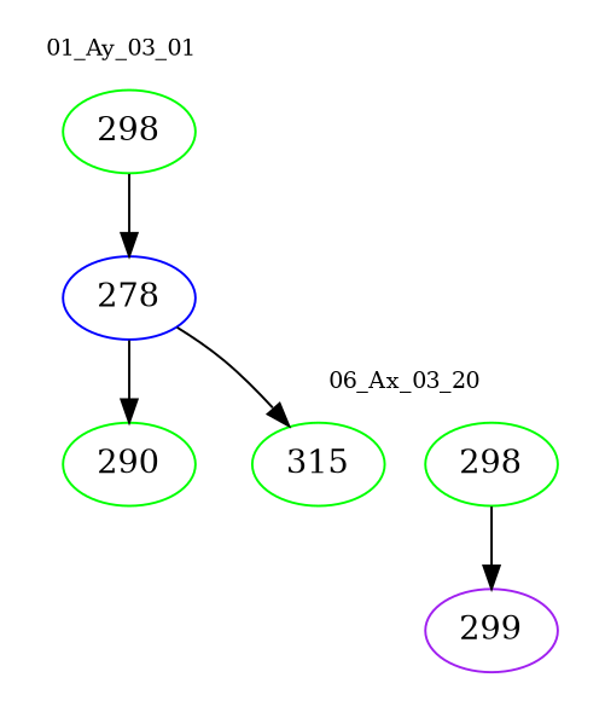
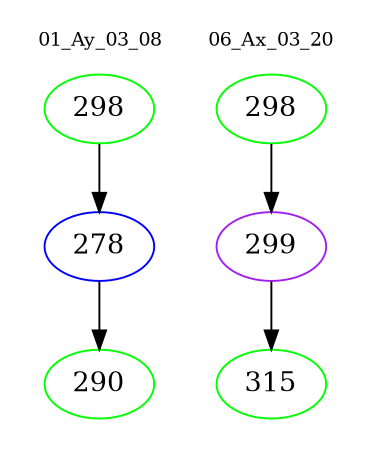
  digraph {
    node [color=green]
    edge [color=black]
    n1 [label=298]
    n2 [color=blue label=278]
    n3 [label=290]
    n4 [label=298]
    n5 [color=purple label=299]
    n6 [label=315]
    subgraph cluster_1 {
      color=white
      fontsize=10
-     label="01_Ay_03_01"
+     label="01_Ay_03_08"
      n1
      n2
      n3
    }
    subgraph cluster_2 {
      color=white
      fontsize=10
      label="06_Ax_03_20"
      n4
      n5
      n6
    }
    n1 -> n2
    n2 -> n3
    n4 -> n5
-   n2 -> n6
+   n5 -> n6
  }
